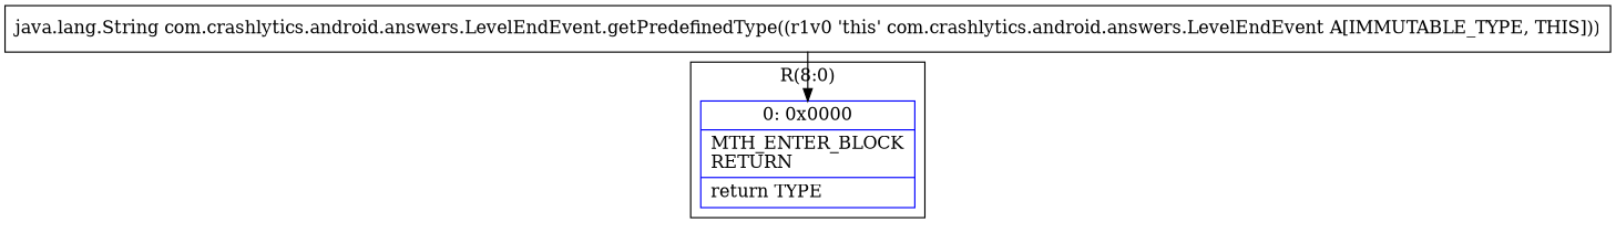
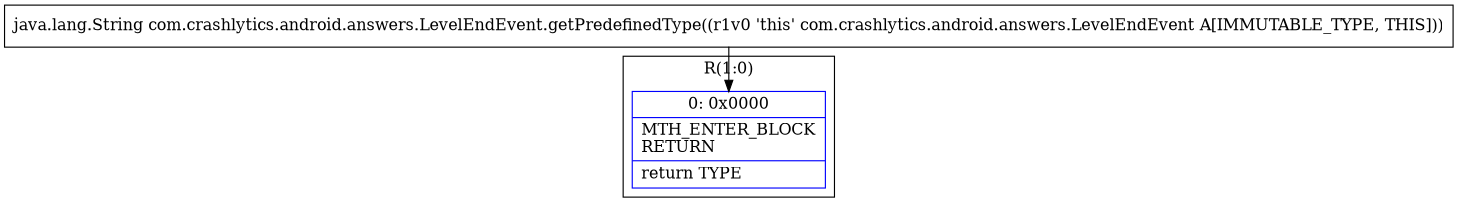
  digraph {
    node [shape=record]
    n1 [color=blue label="{0\:\ 0x0000|MTH_ENTER_BLOCK\lRETURN\l|return TYPE\l}"]
    n2 [label="{java.lang.String com.crashlytics.android.answers.LevelEndEvent.getPredefinedType((r1v0 'this' com.crashlytics.android.answers.LevelEndEvent A[IMMUTABLE_TYPE, THIS])) }"]
    subgraph cluster_1 {
-     label="R(8:0)"
+     label="R(1:0)"
      n1
    }
    n2 -> n1
  }
